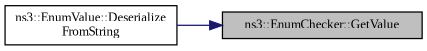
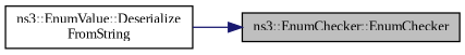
  digraph {
    rankdir=RL
    fontname="Liberation Serif"
    node [color=black fontname="Liberation Serif" fontsize=10 shape=record style=filled]
-   n1 [fillcolor=grey75 fontcolor=black height=0.2 label="ns3::EnumChecker::GetValue" width=0.4]
+   n1 [fillcolor=grey75 fontcolor=black height=0.2 label="ns3::EnumChecker::EnumChecker" width=0.4]
    n2 [fillcolor=white height=0.2 label="ns3::EnumValue::Deserialize\lFromString" width=0.4]
    n1 -> n2 [color=midnightblue dir=back fontname="Liberation Serif" fontsize=10 labelfontname=Helvetica labelfontsize=10 style=solid]
  }
